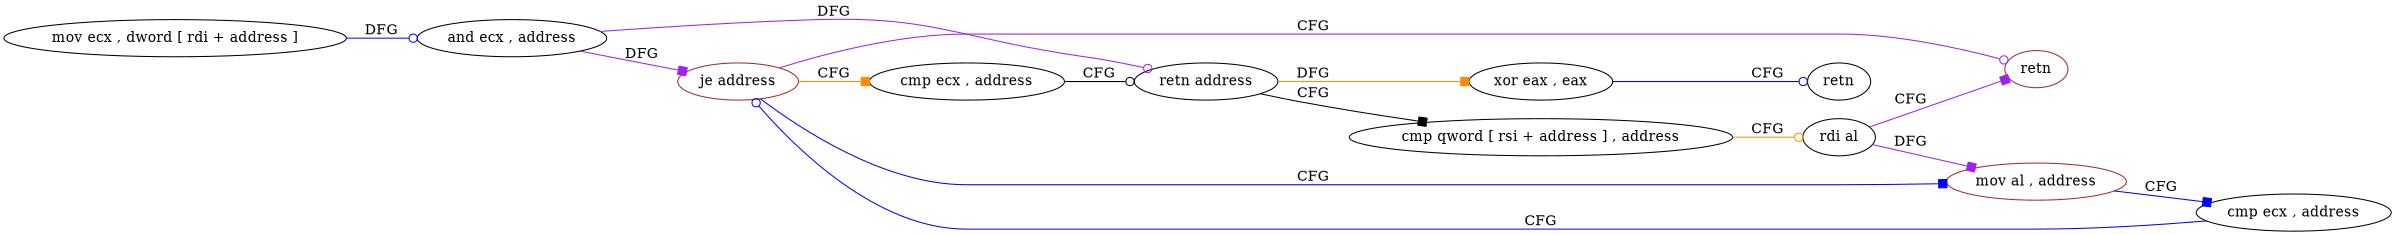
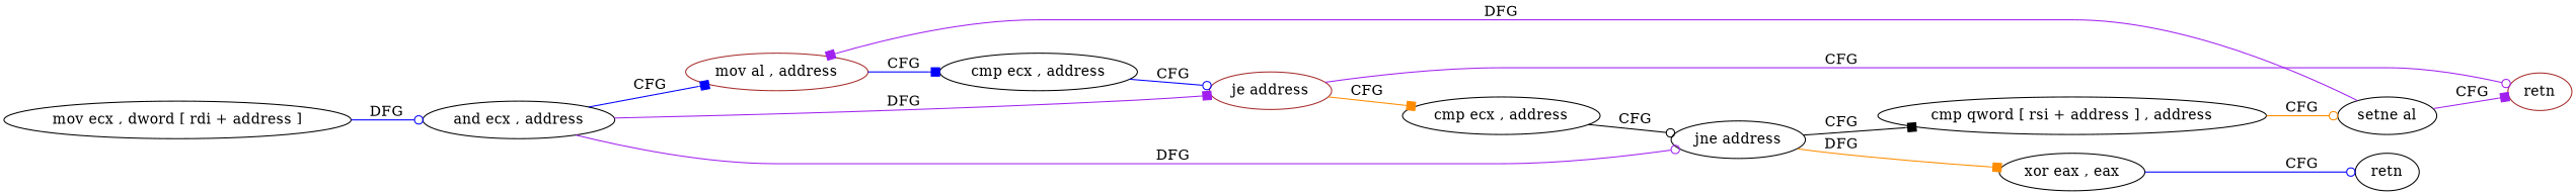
  digraph {
    rankdir=LR
    node [color=black]
    edge [arrowhead=box color=blue]
    n1 [label="mov ecx , dword [ rdi + address ]"]
    n2 [label="and ecx , address"]
    n3 [color=brown label="mov al , address"]
    n4 [color=brown label="je address"]
-   n5 [label="retn address"]
+   n5 [label="jne address"]
    n6 [label="cmp ecx , address"]
    n7 [color=brown label=retn]
    n8 [label="cmp ecx , address"]
    n9 [label="xor eax , eax"]
    n10 [label="cmp qword [ rsi + address ] , address"]
    n11 [label=retn]
-   n12 [label="rdi al"]
+   n12 [label="setne al"]
    n1 -> n2 [arrowhead=odot label=DFG]
-   n4 -> n3 [label=CFG]
+   n2 -> n3 [label=CFG]
    n2 -> n4 [color=purple label=DFG]
    n2 -> n5 [arrowhead=odot color=purple label=DFG]
    n3 -> n6 [label=CFG]
    n4 -> n7 [arrowhead=odot color=purple label=CFG]
    n4 -> n8 [color=darkorange label=CFG]
    n5 -> n9 [color=darkorange label=DFG]
    n5 -> n10 [color=black label=CFG]
    n6 -> n4 [arrowhead=odot label=CFG]
    n8 -> n5 [arrowhead=odot color=black label=CFG]
    n9 -> n11 [arrowhead=odot label=CFG]
    n10 -> n12 [arrowhead=odot color=darkorange label=CFG]
    n12 -> n3 [color=purple label=DFG]
    n12 -> n7 [color=purple label=CFG]
  }
